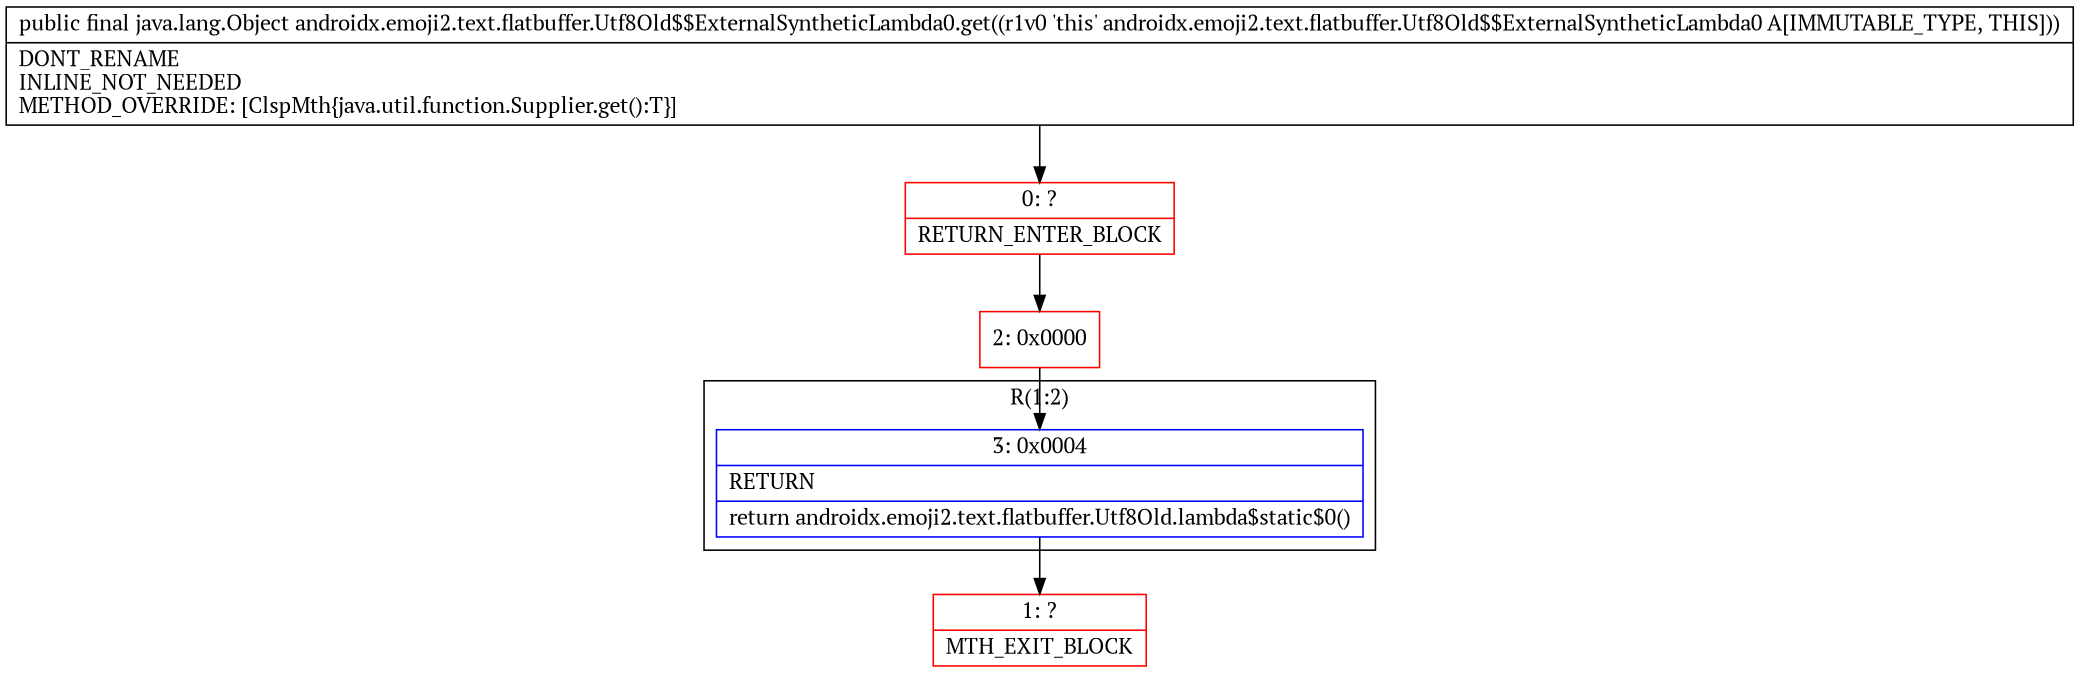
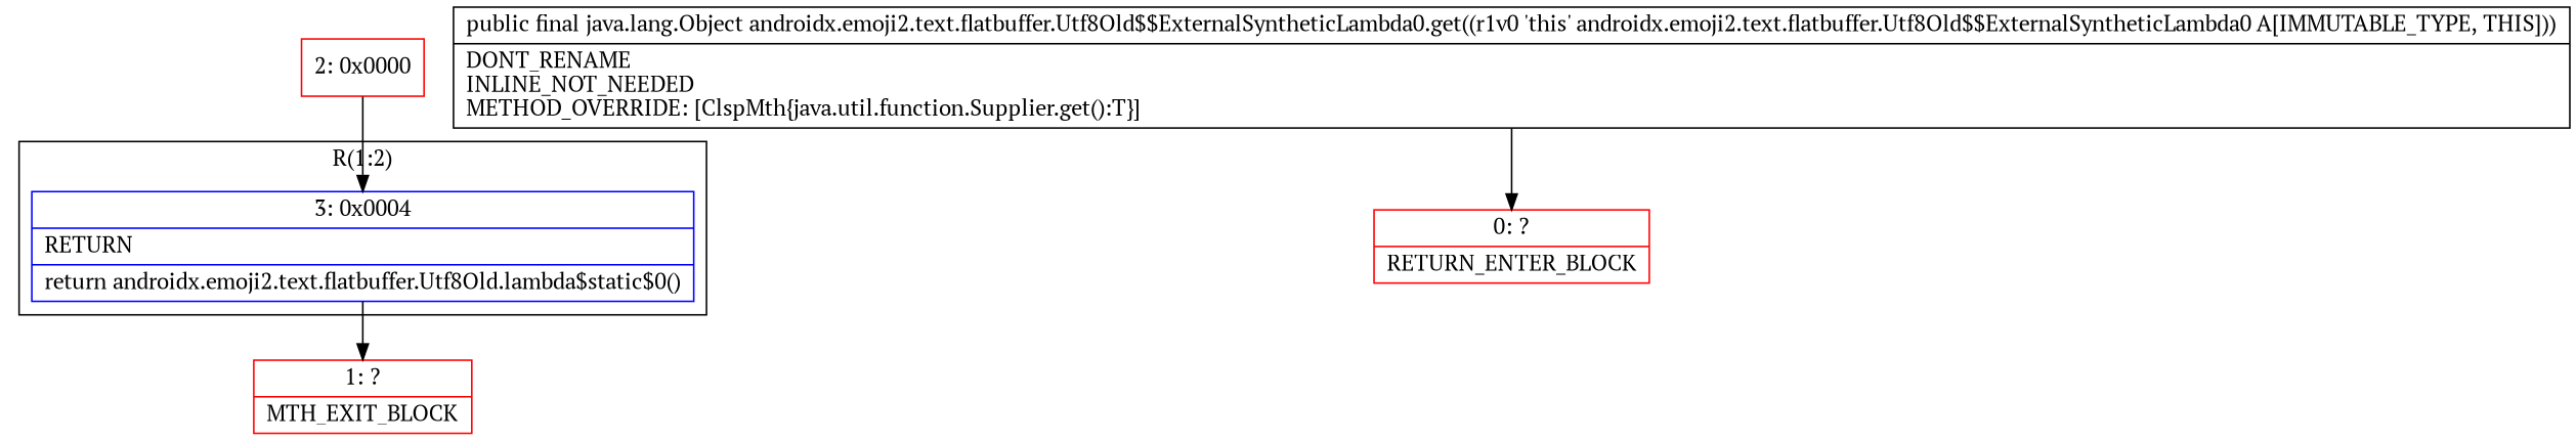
  digraph {
    fontname="PT Serif"
    node [color=red fontname="PT Serif" shape=record]
    edge [fontname="PT Serif"]
    n1 [color=blue label="{3\:\ 0x0004|RETURN\l|return androidx.emoji2.text.flatbuffer.Utf8Old.lambda$static$0()\l}"]
    n2 [label="{1\:\ ?|MTH_EXIT_BLOCK\l}"]
    n3 [label="{0\:\ ?|RETURN_ENTER_BLOCK\l}"]
    n4 [label="{2\:\ 0x0000}"]
    n5 [label="{public final java.lang.Object androidx.emoji2.text.flatbuffer.Utf8Old$$ExternalSyntheticLambda0.get((r1v0 'this' androidx.emoji2.text.flatbuffer.Utf8Old$$ExternalSyntheticLambda0 A[IMMUTABLE_TYPE, THIS]))  | DONT_RENAME\lINLINE_NOT_NEEDED\lMETHOD_OVERRIDE: [ClspMth\{java.util.function.Supplier.get():T\}]\l}" color=""]
    subgraph cluster_1 {
      label="R(1:2)"
      n1
    }
    n1 -> n2
-   n3 -> n4
    n4 -> n1
    n5 -> n3
  }
